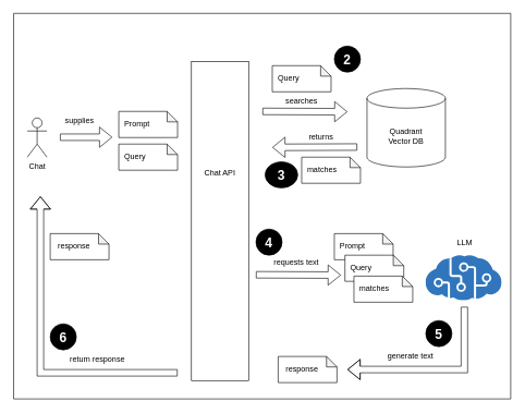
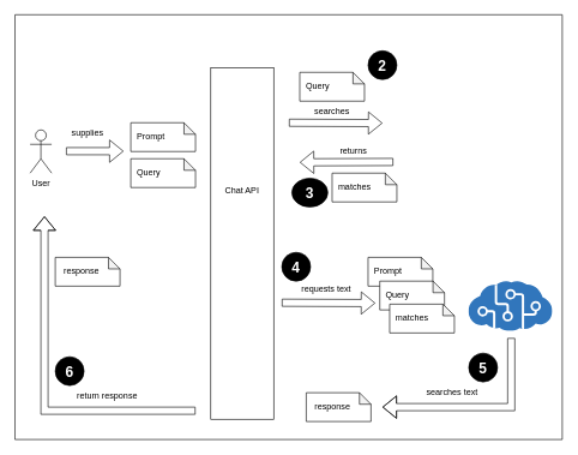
  <mxCell id="0" />
  <mxCell id="1" parent="0" />
  <mxCell id="2" value="" style="verticalLabelPosition=bottom;verticalAlign=top;html=1;shape=mxgraph.basic.rect;fillColor2=none;strokeWidth=1;size=20;indent=5;" vertex="1" parent="1"><mxGeometry x="20" y="20" width="761" height="590" as="geometry" /></mxCell>
- <mxCell id="3" value="Chat&lt;div&gt;&lt;br&gt;&lt;/div&gt;" style="shape=umlActor;verticalLabelPosition=bottom;verticalAlign=top;html=1;outlineConnect=0;" parent="1" vertex="1"><mxGeometry x="41" y="180" width="30" height="60" as="geometry" /></mxCell>
+ <mxCell id="3" value="User&lt;div&gt;&lt;br&gt;&lt;/div&gt;" style="shape=umlActor;verticalLabelPosition=bottom;verticalAlign=top;html=1;outlineConnect=0;" parent="1" vertex="1"><mxGeometry x="41" y="180" width="30" height="60" as="geometry" /></mxCell>
  <mxCell id="4" value="" style="shape=flexArrow;endArrow=classic;html=1;rounded=0;" parent="1" edge="1"><mxGeometry width="50" height="50" relative="1" as="geometry"><mxPoint x="91" y="209.5" as="sourcePoint" /><mxPoint x="171" y="209.5" as="targetPoint" /></mxGeometry></mxCell>
  <mxCell id="5" value="supplies" style="text;html=1;align=center;verticalAlign=middle;whiteSpace=wrap;rounded=0;" parent="1" vertex="1"><mxGeometry x="91" y="170" width="60" height="30" as="geometry" /></mxCell>
  <mxCell id="6" value="&lt;div style=&quot;&quot;&gt;&lt;span style=&quot;background-color: initial;&quot;&gt;&amp;nbsp; Prompt&lt;/span&gt;&lt;/div&gt;" style="shape=note;whiteSpace=wrap;html=1;backgroundOutline=1;darkOpacity=0.05;align=left;size=16;" parent="1" vertex="1"><mxGeometry x="181" y="170" width="90" height="40" as="geometry" /></mxCell>
  <mxCell id="7" value="&lt;div style=&quot;&quot;&gt;&amp;nbsp; Query&lt;/div&gt;" style="shape=note;whiteSpace=wrap;html=1;backgroundOutline=1;darkOpacity=0.05;align=left;size=16;" parent="1" vertex="1"><mxGeometry x="181" y="220" width="90" height="40" as="geometry" /></mxCell>
  <mxCell id="8" value="" style="rounded=0;whiteSpace=wrap;html=1;rotation=-90;" parent="1" vertex="1"><mxGeometry x="91.94" y="294.07" width="488.13" height="87.5" as="geometry" /></mxCell>
  <mxCell id="9" value="Chat API" style="text;html=1;align=center;verticalAlign=middle;whiteSpace=wrap;rounded=0;" parent="1" vertex="1"><mxGeometry x="306" y="250" width="60" height="30" as="geometry" /></mxCell>
- <mxCell id="10" value="Quadrant&lt;div&gt;Vector DB&lt;/div&gt;" style="shape=cylinder3;whiteSpace=wrap;html=1;boundedLbl=1;backgroundOutline=1;size=15;" parent="1" vertex="1"><mxGeometry x="561" y="135" width="120" height="120" as="geometry" /></mxCell>
  <mxCell id="11" value="" style="shape=flexArrow;endArrow=classic;html=1;rounded=0;" parent="1" edge="1"><mxGeometry width="50" height="50" relative="1" as="geometry"><mxPoint x="401" y="170" as="sourcePoint" /><mxPoint x="531" y="170.5" as="targetPoint" /></mxGeometry></mxCell>
  <mxCell id="12" value="searches" style="text;html=1;align=center;verticalAlign=middle;whiteSpace=wrap;rounded=0;" parent="1" vertex="1"><mxGeometry x="431" y="140" width="60" height="30" as="geometry" /></mxCell>
  <mxCell id="13" value="&lt;div style=&quot;&quot;&gt;&amp;nbsp; Query&lt;/div&gt;" style="shape=note;whiteSpace=wrap;html=1;backgroundOutline=1;darkOpacity=0.05;align=left;size=16;" parent="1" vertex="1"><mxGeometry x="416" y="100" width="90" height="40" as="geometry" /></mxCell>
  <mxCell id="14" value="2" style="ellipse;whiteSpace=wrap;html=1;aspect=fixed;labelBackgroundColor=#000000;strokeColor=#000000;fillColor=#000000;fontColor=#FFFFFF;fontSize=20;fontStyle=1" parent="1" vertex="1"><mxGeometry x="511" y="70" width="40" height="40" as="geometry" /></mxCell>
  <mxCell id="15" value="" style="shape=flexArrow;endArrow=classic;html=1;rounded=0;" parent="1" edge="1"><mxGeometry width="50" height="50" relative="1" as="geometry"><mxPoint x="546" y="224.5" as="sourcePoint" /><mxPoint x="416" y="225" as="targetPoint" /></mxGeometry></mxCell>
  <mxCell id="16" value="returns" style="text;html=1;align=center;verticalAlign=middle;whiteSpace=wrap;rounded=0;" parent="1" vertex="1"><mxGeometry x="461" y="195" width="60" height="30" as="geometry" /></mxCell>
  <mxCell id="17" value="&lt;div style=&quot;&quot;&gt;&amp;nbsp; matches&lt;/div&gt;" style="shape=note;whiteSpace=wrap;html=1;backgroundOutline=1;darkOpacity=0.05;align=left;size=16;" parent="1" vertex="1"><mxGeometry x="461" y="240" width="90" height="40" as="geometry" /></mxCell>
  <mxCell id="18" value="3" style="ellipse;whiteSpace=wrap;html=1;aspect=fixed;labelBackgroundColor=#000000;strokeColor=#000000;fillColor=#000000;fontColor=#FFFFFF;fontSize=20;fontStyle=1" parent="1" vertex="1"><mxGeometry x="405" y="247" width="50" height="40" as="geometry" /></mxCell>
  <mxCell id="19" value="" style="shape=flexArrow;endArrow=classic;html=1;rounded=0;" parent="1" edge="1"><mxGeometry width="50" height="50" relative="1" as="geometry"><mxPoint x="391" y="420" as="sourcePoint" /><mxPoint x="521" y="420.5" as="targetPoint" /></mxGeometry></mxCell>
  <mxCell id="20" value="requests text" style="text;html=1;align=center;verticalAlign=middle;whiteSpace=wrap;rounded=0;" parent="1" vertex="1"><mxGeometry x="405" y="387" width="96" height="30" as="geometry" /></mxCell>
  <mxCell id="21" value="&lt;div style=&quot;&quot;&gt;&lt;span style=&quot;background-color: initial;&quot;&gt;&amp;nbsp; Prompt&lt;/span&gt;&lt;/div&gt;" style="shape=note;whiteSpace=wrap;html=1;backgroundOutline=1;darkOpacity=0.05;align=left;size=16;" parent="1" vertex="1"><mxGeometry x="511" y="357" width="90" height="40" as="geometry" /></mxCell>
  <mxCell id="22" value="&lt;div style=&quot;&quot;&gt;&amp;nbsp; Query&lt;/div&gt;" style="shape=note;whiteSpace=wrap;html=1;backgroundOutline=1;darkOpacity=0.05;align=left;size=16;" parent="1" vertex="1"><mxGeometry x="527.25" y="390" width="90" height="40" as="geometry" /></mxCell>
  <mxCell id="23" value="&lt;div style=&quot;&quot;&gt;&amp;nbsp; matches&lt;/div&gt;" style="shape=note;whiteSpace=wrap;html=1;backgroundOutline=1;darkOpacity=0.05;align=left;size=16;" parent="1" vertex="1"><mxGeometry x="541" y="422" width="90" height="40" as="geometry" /></mxCell>
  <mxCell id="24" value="" style="image;sketch=0;aspect=fixed;html=1;points=[];align=center;fontSize=12;image=img/lib/mscae/Cognitive_Services.svg;" parent="1" vertex="1"><mxGeometry x="651" y="390" width="116.67" height="70" as="geometry" /></mxCell>
- <mxCell id="25" value="LLM" style="text;html=1;align=center;verticalAlign=middle;whiteSpace=wrap;rounded=0;" parent="1" vertex="1"><mxGeometry x="681" y="357" width="60" height="30" as="geometry" /></mxCell>
  <mxCell id="26" value="4" style="ellipse;whiteSpace=wrap;html=1;aspect=fixed;labelBackgroundColor=#000000;strokeColor=#000000;fillColor=#000000;fontColor=#FFFFFF;fontSize=20;fontStyle=1" parent="1" vertex="1"><mxGeometry x="391" y="350" width="40" height="40" as="geometry" /></mxCell>
  <mxCell id="27" value="" style="shape=flexArrow;endArrow=classic;html=1;rounded=0;" parent="1" edge="1"><mxGeometry width="50" height="50" relative="1" as="geometry"><mxPoint x="710.07" y="469" as="sourcePoint" /><mxPoint x="531" y="565" as="targetPoint" /><Array as="points"><mxPoint x="710.07" y="565" /></Array></mxGeometry></mxCell>
- <mxCell id="28" value="generate text" style="text;html=1;align=center;verticalAlign=middle;whiteSpace=wrap;rounded=0;" parent="1" vertex="1"><mxGeometry x="580.07" y="530" width="96" height="30" as="geometry" /></mxCell>
+ <mxCell id="28" value="searches text" style="text;html=1;align=center;verticalAlign=middle;whiteSpace=wrap;rounded=0;" parent="1" vertex="1"><mxGeometry x="580.07" y="530" width="96" height="30" as="geometry" /></mxCell>
  <mxCell id="29" value="&lt;div style=&quot;&quot;&gt;&amp;nbsp; &amp;nbsp;response&lt;/div&gt;" style="shape=note;whiteSpace=wrap;html=1;backgroundOutline=1;darkOpacity=0.05;align=left;size=16;" parent="1" vertex="1"><mxGeometry x="425" y="545" width="90" height="40" as="geometry" /></mxCell>
  <mxCell id="30" value="5" style="ellipse;whiteSpace=wrap;html=1;aspect=fixed;labelBackgroundColor=#000000;strokeColor=#000000;fillColor=#000000;fontColor=#FFFFFF;fontSize=20;fontStyle=1" parent="1" vertex="1"><mxGeometry x="651" y="490" width="40" height="40" as="geometry" /></mxCell>
  <mxCell id="31" value="" style="shape=flexArrow;endArrow=classic;html=1;rounded=0;" parent="1" edge="1"><mxGeometry width="50" height="50" relative="1" as="geometry"><mxPoint x="271" y="570" as="sourcePoint" /><mxPoint x="61" y="300" as="targetPoint" /><Array as="points"><mxPoint x="61" y="570" /></Array></mxGeometry></mxCell>
  <mxCell id="32" value="&lt;div style=&quot;&quot;&gt;&amp;nbsp; &amp;nbsp;response&lt;/div&gt;" style="shape=note;whiteSpace=wrap;html=1;backgroundOutline=1;darkOpacity=0.05;align=left;size=16;" parent="1" vertex="1"><mxGeometry x="76" y="357" width="90" height="40" as="geometry" /></mxCell>
  <mxCell id="33" value="return response" style="text;html=1;align=center;verticalAlign=middle;whiteSpace=wrap;rounded=0;" parent="1" vertex="1"><mxGeometry x="101" y="535" width="95" height="30" as="geometry" /></mxCell>
  <mxCell id="34" value="6" style="ellipse;whiteSpace=wrap;html=1;aspect=fixed;labelBackgroundColor=#000000;strokeColor=#000000;fillColor=#000000;fontColor=#FFFFFF;fontSize=20;fontStyle=1" parent="1" vertex="1"><mxGeometry x="76" y="495" width="40" height="40" as="geometry" /></mxCell>
